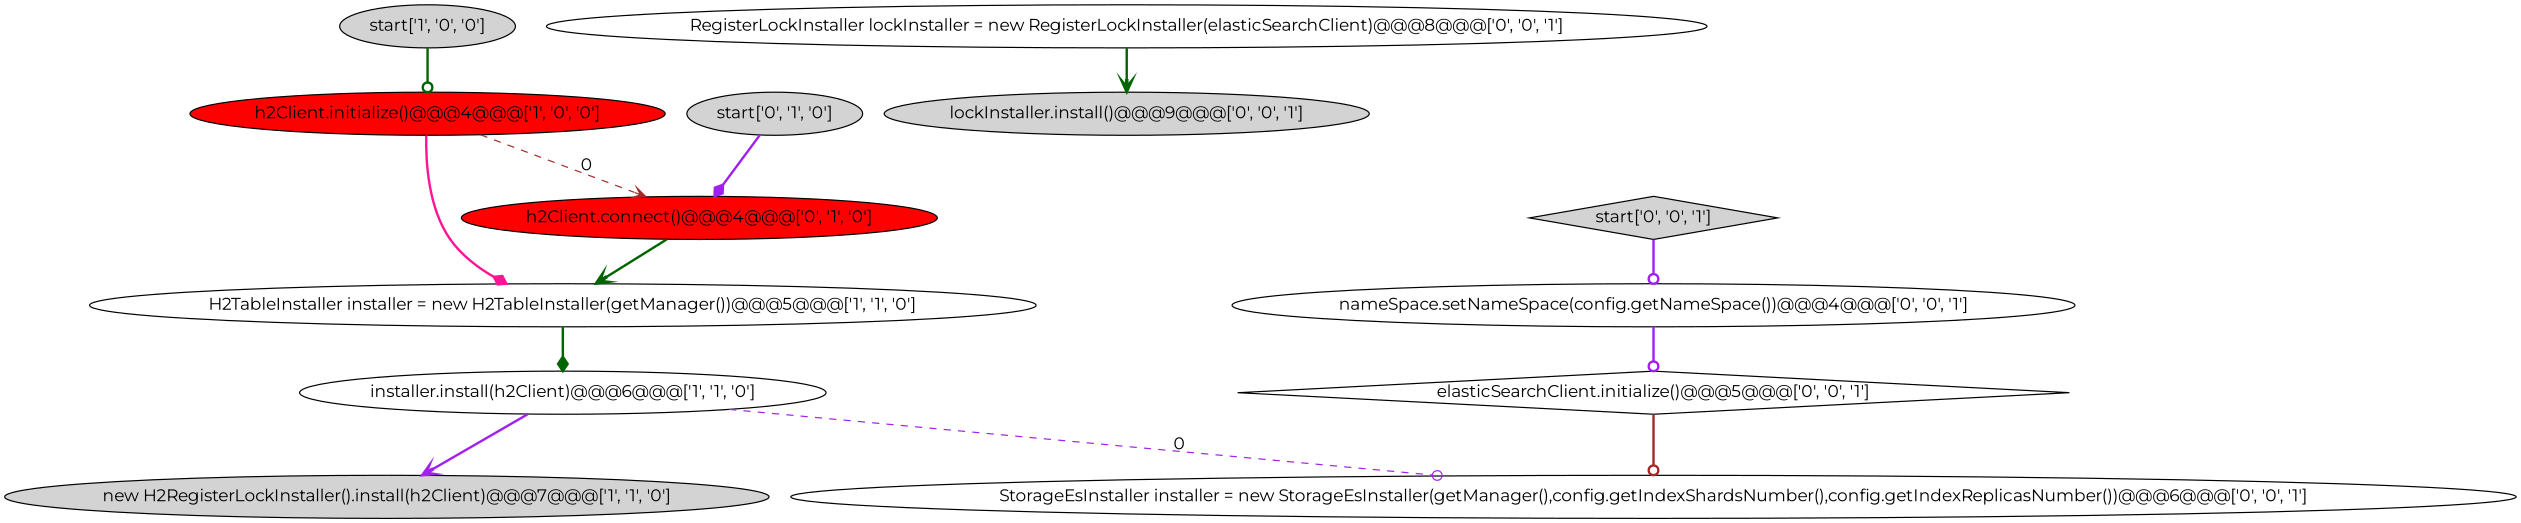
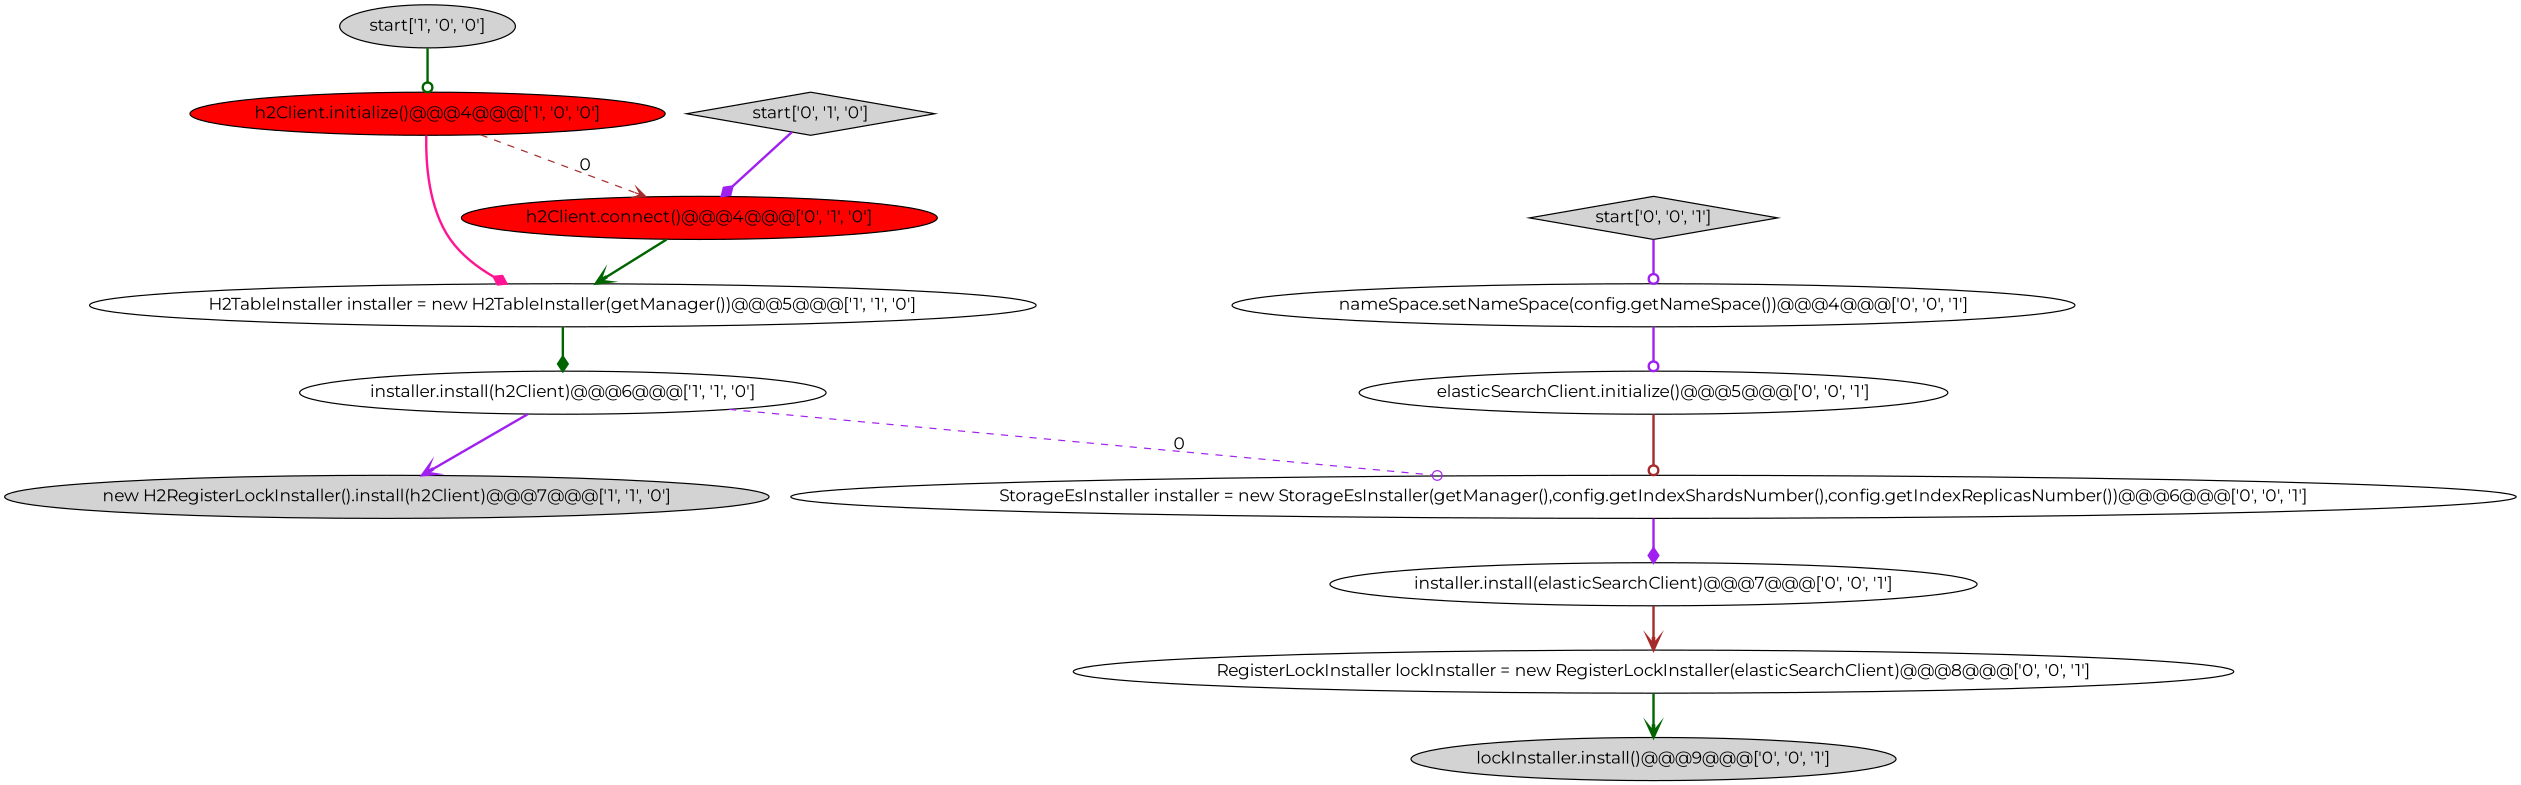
  digraph {
    fontname=Montserrat
    node [fillcolor=white fontname=Montserrat shape=ellipse style=filled]
    edge [arrowhead=vee color=purple fontname=Montserrat style=bold]
-   n1 [fillcolor=lightgray label="start['0', '1', '0']"]
+   n1 [fillcolor=lightgray label="start['0', '1', '0']" shape=diamond]
    n2 [fillcolor=red label="h2Client.connect()@@@4@@@['0', '1', '0']"]
    n3 [label="H2TableInstaller installer = new H2TableInstaller(getManager())@@@5@@@['1', '1', '0']"]
    n4 [fillcolor=lightgray label="new H2RegisterLockInstaller().install(h2Client)@@@7@@@['1', '1', '0']"]
+   n5 [label="installer.install(elasticSearchClient)@@@7@@@['0', '0', '1']"]
    n6 [label="RegisterLockInstaller lockInstaller = new RegisterLockInstaller(elasticSearchClient)@@@8@@@['0', '0', '1']"]
    n7 [fillcolor=lightgray label="lockInstaller.install()@@@9@@@['0', '0', '1']"]
    n8 [label="StorageEsInstaller installer = new StorageEsInstaller(getManager(),config.getIndexShardsNumber(),config.getIndexReplicasNumber())@@@6@@@['0', '0', '1']"]
    n9 [fillcolor=lightgray label="start['0', '0', '1']" shape=diamond]
    n10 [label="nameSpace.setNameSpace(config.getNameSpace())@@@4@@@['0', '0', '1']"]
-   n11 [label="elasticSearchClient.initialize()@@@5@@@['0', '0', '1']" shape=diamond]
+   n11 [label="elasticSearchClient.initialize()@@@5@@@['0', '0', '1']"]
    n12 [label="installer.install(h2Client)@@@6@@@['1', '1', '0']"]
    n13 [fillcolor=lightgray label="start['1', '0', '0']"]
    n14 [fillcolor=red label="h2Client.initialize()@@@4@@@['1', '0', '0']"]
    n1 -> n2 [arrowhead=diamond]
    n2 -> n3 [color=darkgreen]
    n3 -> n12 [arrowhead=diamond color=darkgreen]
+   n5 -> n6 [color=brown]
    n6 -> n7 [color=darkgreen]
+   n8 -> n5 [arrowhead=diamond]
    n9 -> n10 [arrowhead=odot]
    n10 -> n11 [arrowhead=odot]
    n11 -> n8 [arrowhead=odot color=brown]
    n12 -> n4
    n12 -> n8 [arrowhead=odot label=0 style=dashed]
    n13 -> n14 [arrowhead=odot color=darkgreen]
    n14 -> n2 [color=brown label=0 style=dashed]
    n14 -> n3 [arrowhead=diamond color=deeppink]
  }
